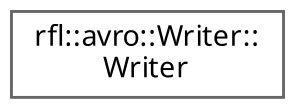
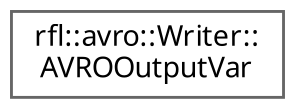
  digraph {
    rankdir=TB
    fontname="Noto Sans"
-   n1 [color=grey40 fillcolor=white fontname="Noto Sans" fontsize=10 height=0.2 label="rfl::avro::Writer::\lWriter" shape=box style=filled width=0.4]
+   n1 [color=grey40 fillcolor=white fontname="Noto Sans" fontsize=10 height=0.2 label="rfl::avro::Writer::\lAVROOutputVar" shape=box style=filled width=0.4]
  }
